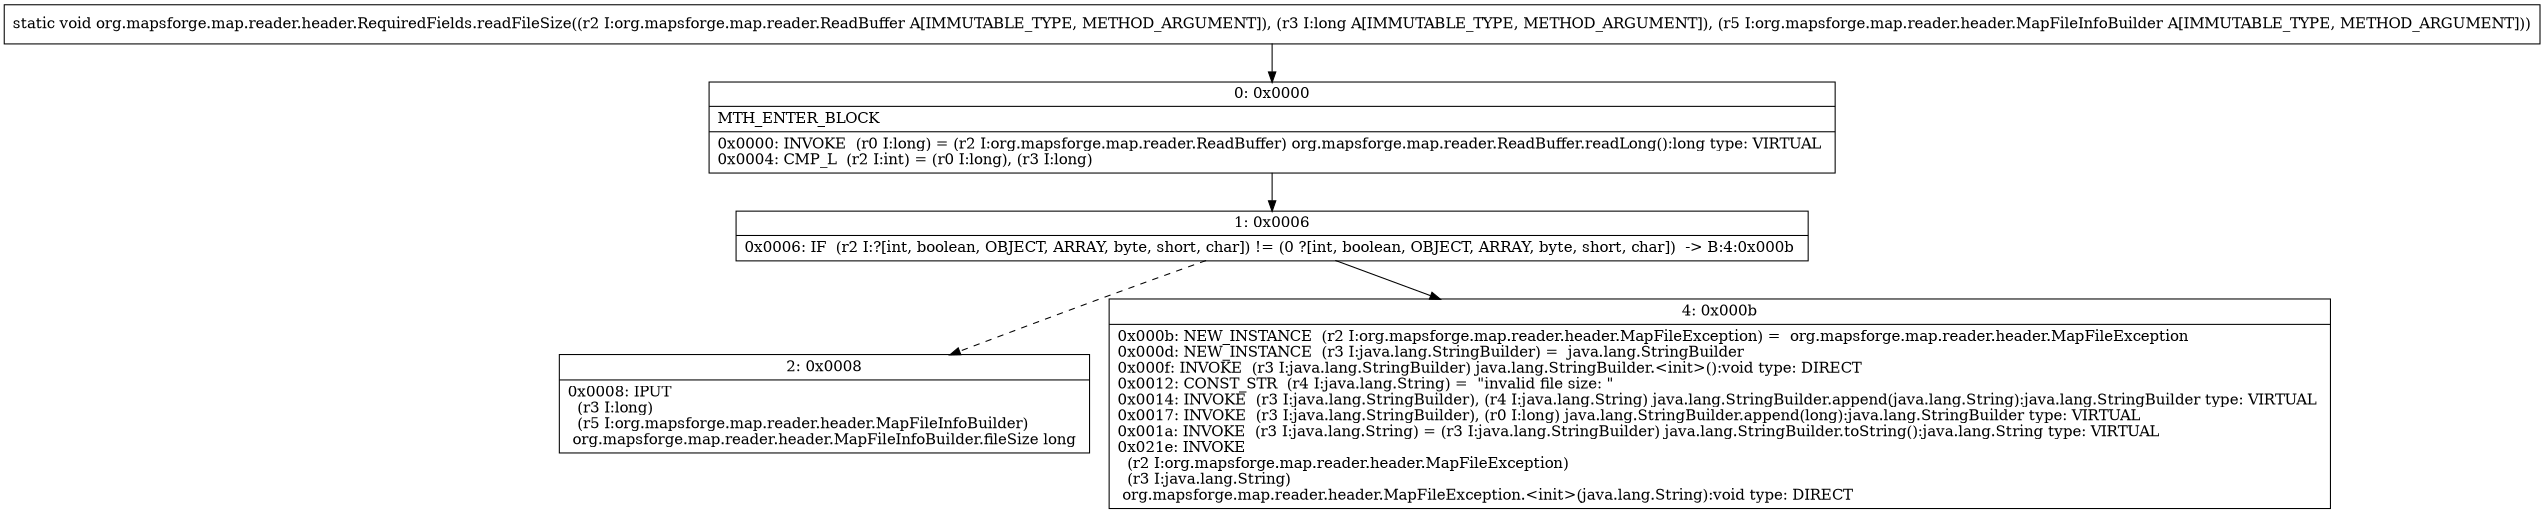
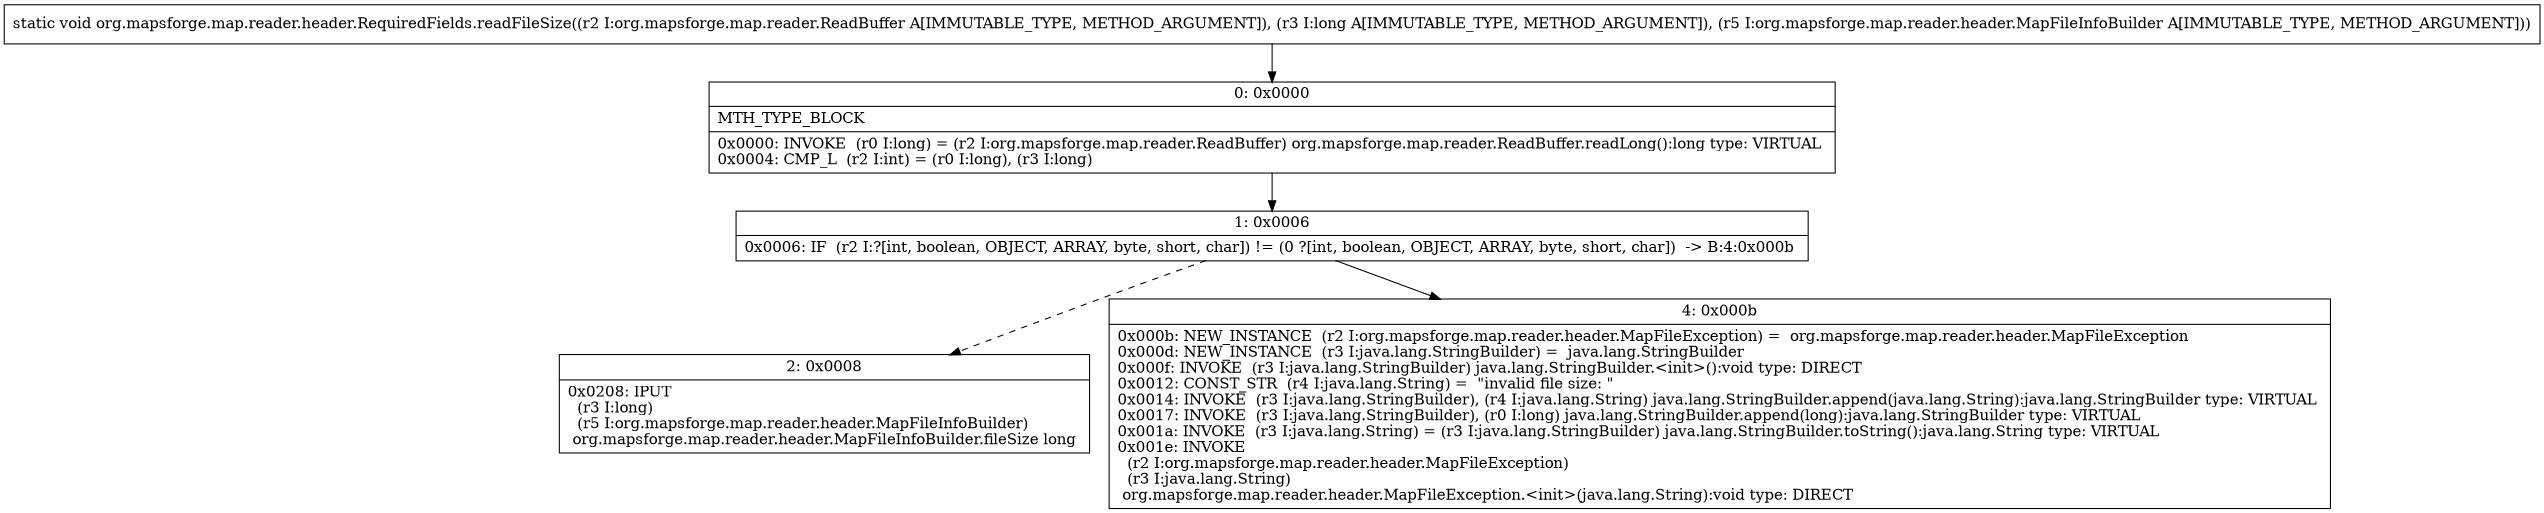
  digraph {
    node [shape=record]
-   n1 [label="{0\:\ 0x0000|MTH_ENTER_BLOCK\l|0x0000: INVOKE  (r0 I:long) = (r2 I:org.mapsforge.map.reader.ReadBuffer) org.mapsforge.map.reader.ReadBuffer.readLong():long type: VIRTUAL \l0x0004: CMP_L  (r2 I:int) = (r0 I:long), (r3 I:long) \l}"]
+   n1 [label="{0\:\ 0x0000|MTH_TYPE_BLOCK\l|0x0000: INVOKE  (r0 I:long) = (r2 I:org.mapsforge.map.reader.ReadBuffer) org.mapsforge.map.reader.ReadBuffer.readLong():long type: VIRTUAL \l0x0004: CMP_L  (r2 I:int) = (r0 I:long), (r3 I:long) \l}"]
    n2 [label="{1\:\ 0x0006|0x0006: IF  (r2 I:?[int, boolean, OBJECT, ARRAY, byte, short, char]) != (0 ?[int, boolean, OBJECT, ARRAY, byte, short, char])  \-\> B:4:0x000b \l}"]
-   n3 [label="{2\:\ 0x0008|0x0008: IPUT  \l  (r3 I:long)\l  (r5 I:org.mapsforge.map.reader.header.MapFileInfoBuilder)\l org.mapsforge.map.reader.header.MapFileInfoBuilder.fileSize long \l}"]
-   n4 [label="{4\:\ 0x000b|0x000b: NEW_INSTANCE  (r2 I:org.mapsforge.map.reader.header.MapFileException) =  org.mapsforge.map.reader.header.MapFileException \l0x000d: NEW_INSTANCE  (r3 I:java.lang.StringBuilder) =  java.lang.StringBuilder \l0x000f: INVOKE  (r3 I:java.lang.StringBuilder) java.lang.StringBuilder.\<init\>():void type: DIRECT \l0x0012: CONST_STR  (r4 I:java.lang.String) =  \"invalid file size: \" \l0x0014: INVOKE  (r3 I:java.lang.StringBuilder), (r4 I:java.lang.String) java.lang.StringBuilder.append(java.lang.String):java.lang.StringBuilder type: VIRTUAL \l0x0017: INVOKE  (r3 I:java.lang.StringBuilder), (r0 I:long) java.lang.StringBuilder.append(long):java.lang.StringBuilder type: VIRTUAL \l0x001a: INVOKE  (r3 I:java.lang.String) = (r3 I:java.lang.StringBuilder) java.lang.StringBuilder.toString():java.lang.String type: VIRTUAL \l0x021e: INVOKE  \l  (r2 I:org.mapsforge.map.reader.header.MapFileException)\l  (r3 I:java.lang.String)\l org.mapsforge.map.reader.header.MapFileException.\<init\>(java.lang.String):void type: DIRECT \l}"]
+   n3 [label="{2\:\ 0x0008|0x0208: IPUT  \l  (r3 I:long)\l  (r5 I:org.mapsforge.map.reader.header.MapFileInfoBuilder)\l org.mapsforge.map.reader.header.MapFileInfoBuilder.fileSize long \l}"]
+   n4 [label="{4\:\ 0x000b|0x000b: NEW_INSTANCE  (r2 I:org.mapsforge.map.reader.header.MapFileException) =  org.mapsforge.map.reader.header.MapFileException \l0x000d: NEW_INSTANCE  (r3 I:java.lang.StringBuilder) =  java.lang.StringBuilder \l0x000f: INVOKE  (r3 I:java.lang.StringBuilder) java.lang.StringBuilder.\<init\>():void type: DIRECT \l0x0012: CONST_STR  (r4 I:java.lang.String) =  \"invalid file size: \" \l0x0014: INVOKE  (r3 I:java.lang.StringBuilder), (r4 I:java.lang.String) java.lang.StringBuilder.append(java.lang.String):java.lang.StringBuilder type: VIRTUAL \l0x0017: INVOKE  (r3 I:java.lang.StringBuilder), (r0 I:long) java.lang.StringBuilder.append(long):java.lang.StringBuilder type: VIRTUAL \l0x001a: INVOKE  (r3 I:java.lang.String) = (r3 I:java.lang.StringBuilder) java.lang.StringBuilder.toString():java.lang.String type: VIRTUAL \l0x001e: INVOKE  \l  (r2 I:org.mapsforge.map.reader.header.MapFileException)\l  (r3 I:java.lang.String)\l org.mapsforge.map.reader.header.MapFileException.\<init\>(java.lang.String):void type: DIRECT \l}"]
    n5 [label="{static void org.mapsforge.map.reader.header.RequiredFields.readFileSize((r2 I:org.mapsforge.map.reader.ReadBuffer A[IMMUTABLE_TYPE, METHOD_ARGUMENT]), (r3 I:long A[IMMUTABLE_TYPE, METHOD_ARGUMENT]), (r5 I:org.mapsforge.map.reader.header.MapFileInfoBuilder A[IMMUTABLE_TYPE, METHOD_ARGUMENT])) }"]
    n1 -> n2
    n2 -> n3 [style=dashed]
    n2 -> n4
    n5 -> n1
  }
